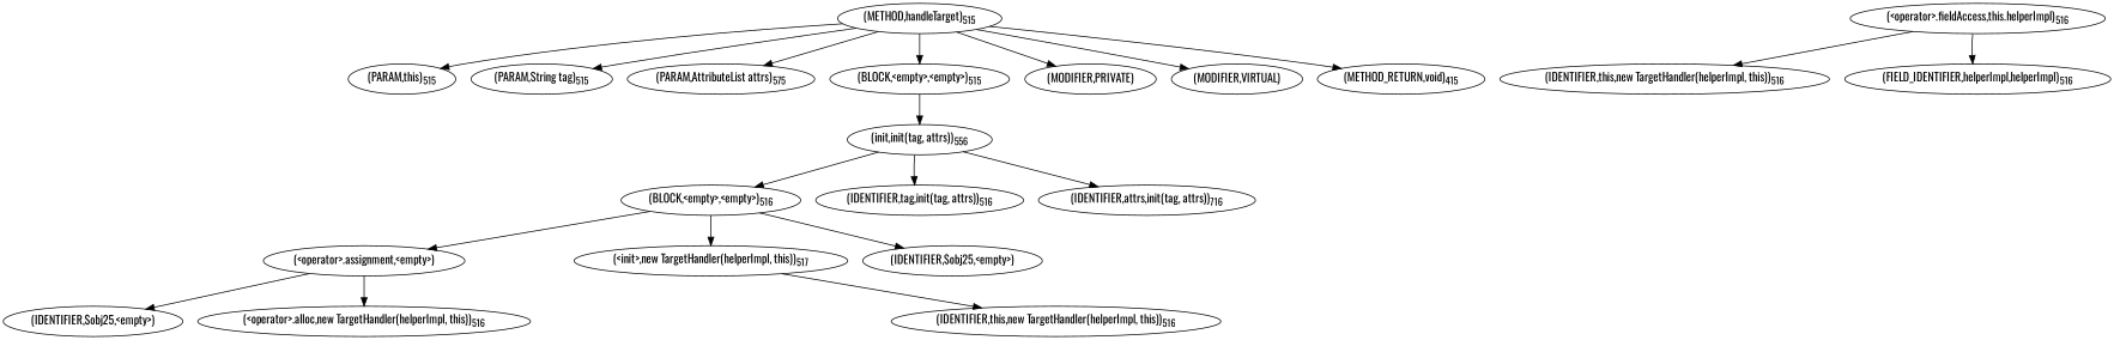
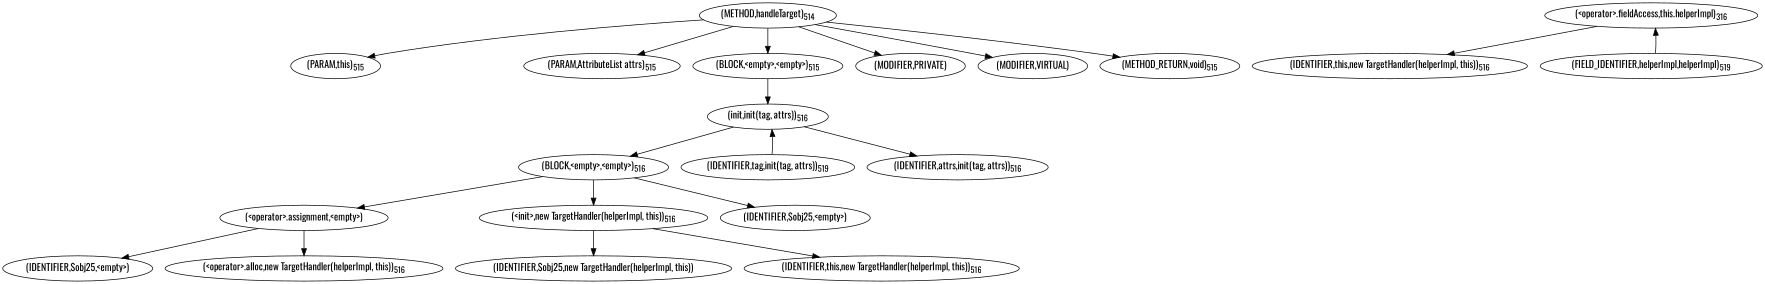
  digraph {
    fontname=Oswald
    node [fontname=Oswald]
    edge [fontname=Oswald]
-   n1 [label=<(METHOD,handleTarget)<SUB>515</SUB>>]
+   n1 [label=<(METHOD,handleTarget)<SUB>514</SUB>>]
    n2 [label=<(PARAM,this)<SUB>515</SUB>>]
-   n3 [label=<(PARAM,String tag)<SUB>515</SUB>>]
-   n4 [label=<(PARAM,AttributeList attrs)<SUB>575</SUB>>]
+   n4 [label=<(PARAM,AttributeList attrs)<SUB>515</SUB>>]
    n5 [label=<(BLOCK,&lt;empty&gt;,&lt;empty&gt;)<SUB>515</SUB>>]
    n6 [label=<(MODIFIER,PRIVATE)>]
    n7 [label=<(MODIFIER,VIRTUAL)>]
-   n8 [label=<(METHOD_RETURN,void)<SUB>415</SUB>>]
-   n9 [label=<(init,init(tag, attrs))<SUB>556</SUB>>]
+   n8 [label=<(METHOD_RETURN,void)<SUB>515</SUB>>]
+   n9 [label=<(init,init(tag, attrs))<SUB>516</SUB>>]
    n10 [label=<(BLOCK,&lt;empty&gt;,&lt;empty&gt;)<SUB>516</SUB>>]
-   n11 [label=<(IDENTIFIER,tag,init(tag, attrs))<SUB>516</SUB>>]
-   n12 [label=<(IDENTIFIER,attrs,init(tag, attrs))<SUB>716</SUB>>]
+   n11 [label=<(IDENTIFIER,tag,init(tag, attrs))<SUB>519</SUB>>]
+   n12 [label=<(IDENTIFIER,attrs,init(tag, attrs))<SUB>516</SUB>>]
    n13 [label=<(&lt;operator&gt;.assignment,&lt;empty&gt;)>]
-   n14 [label=<(&lt;init&gt;,new TargetHandler(helperImpl, this))<SUB>517</SUB>>]
+   n14 [label=<(&lt;init&gt;,new TargetHandler(helperImpl, this))<SUB>516</SUB>>]
    n15 [label=<(IDENTIFIER,$obj25,&lt;empty&gt;)>]
    n16 [label=<(IDENTIFIER,$obj25,&lt;empty&gt;)>]
    n17 [label=<(&lt;operator&gt;.alloc,new TargetHandler(helperImpl, this))<SUB>516</SUB>>]
+   n18 [label=<(IDENTIFIER,$obj25,new TargetHandler(helperImpl, this))>]
    n19 [label=<(IDENTIFIER,this,new TargetHandler(helperImpl, this))<SUB>516</SUB>>]
-   n20 [label=<(&lt;operator&gt;.fieldAccess,this.helperImpl)<SUB>516</SUB>>]
+   n20 [label=<(&lt;operator&gt;.fieldAccess,this.helperImpl)<SUB>316</SUB>>]
    n21 [label=<(IDENTIFIER,this,new TargetHandler(helperImpl, this))<SUB>516</SUB>>]
-   n22 [label=<(FIELD_IDENTIFIER,helperImpl,helperImpl)<SUB>516</SUB>>]
+   n22 [label=<(FIELD_IDENTIFIER,helperImpl,helperImpl)<SUB>519</SUB>>]
    n1 -> n2
-   n1 -> n3
    n1 -> n4
    n1 -> n5
    n1 -> n6
    n1 -> n7
    n1 -> n8
    n5 -> n9
    n9 -> n10
-   n9 -> n11
+   n11 -> n9
    n9 -> n12
    n10 -> n13
    n10 -> n14
    n10 -> n15
    n13 -> n16
    n13 -> n17
+   n14 -> n18
    n14 -> n19
    n20 -> n21
-   n20 -> n22
+   n22 -> n20
  }
